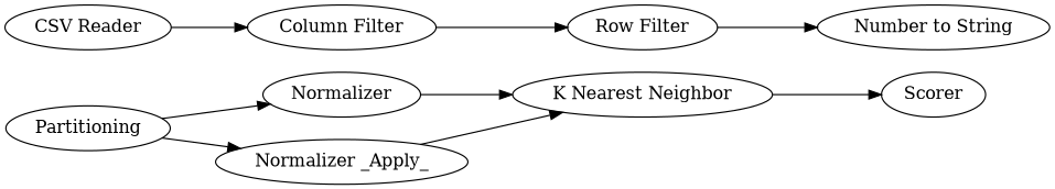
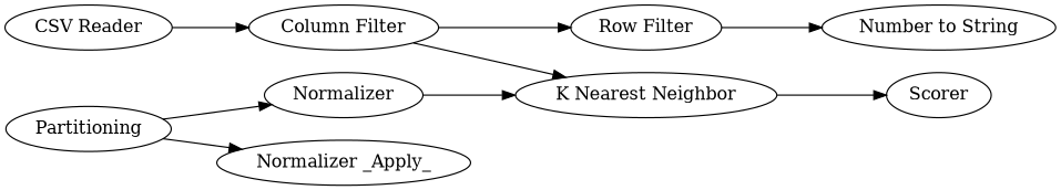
  digraph {
    fontname="DejaVu Serif"
    rankdir=LR
    node [fontname="DejaVu Serif"]
    edge [fontname="DejaVu Serif"]
    n1 [label="CSV Reader"]
    n2 [label="Column Filter"]
    n3 [label="Row Filter"]
    n4 [label="K Nearest Neighbor"]
    n5 [label=Scorer]
    n6 [label="Number to String"]
    n7 [label=Partitioning]
    n8 [label=Normalizer]
    n9 [label="Normalizer _Apply_"]
    n1 -> n2
    n2 -> n3
    n3 -> n6
    n4 -> n5
    n7 -> n8
    n7 -> n9
    n8 -> n4
-   n9 -> n4
+   n2 -> n4
  }
